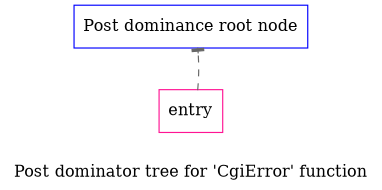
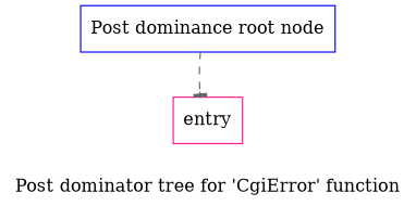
  digraph {
    label="Post dominator tree for 'CgiError' function"
    node [shape=record]
    n1 [label="{Post dominance root node}" color=blue]
    n2 [label="{entry}" color=deeppink]
-   n2 -> n1 [color=gray40 style=dashed arrowhead=tee]
+   n1 -> n2 [color=gray40 style=dashed arrowhead=tee]
  }
